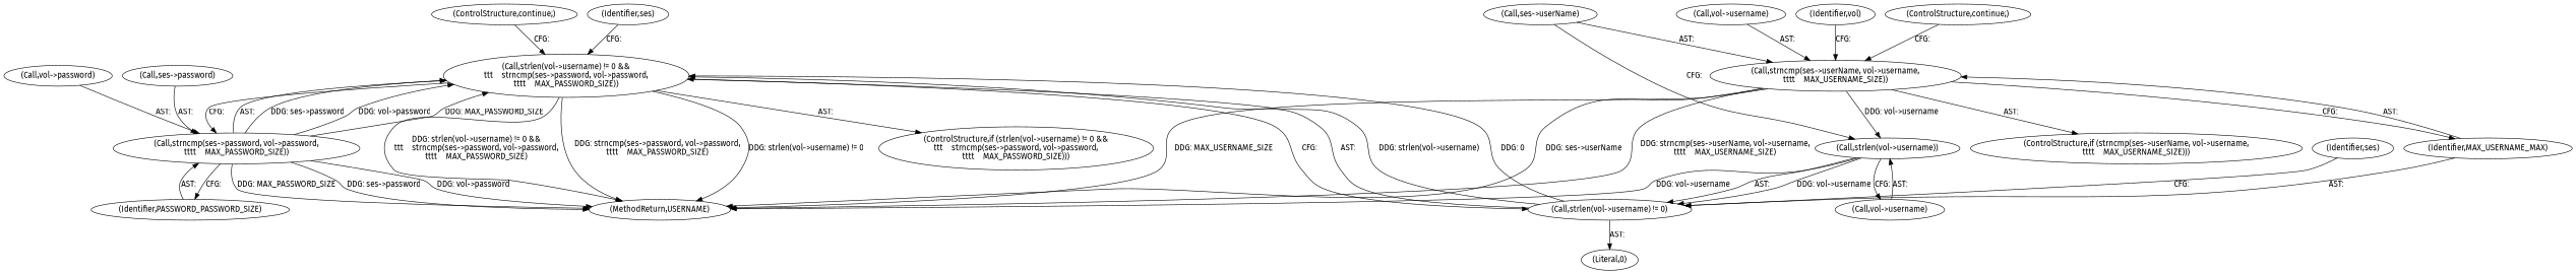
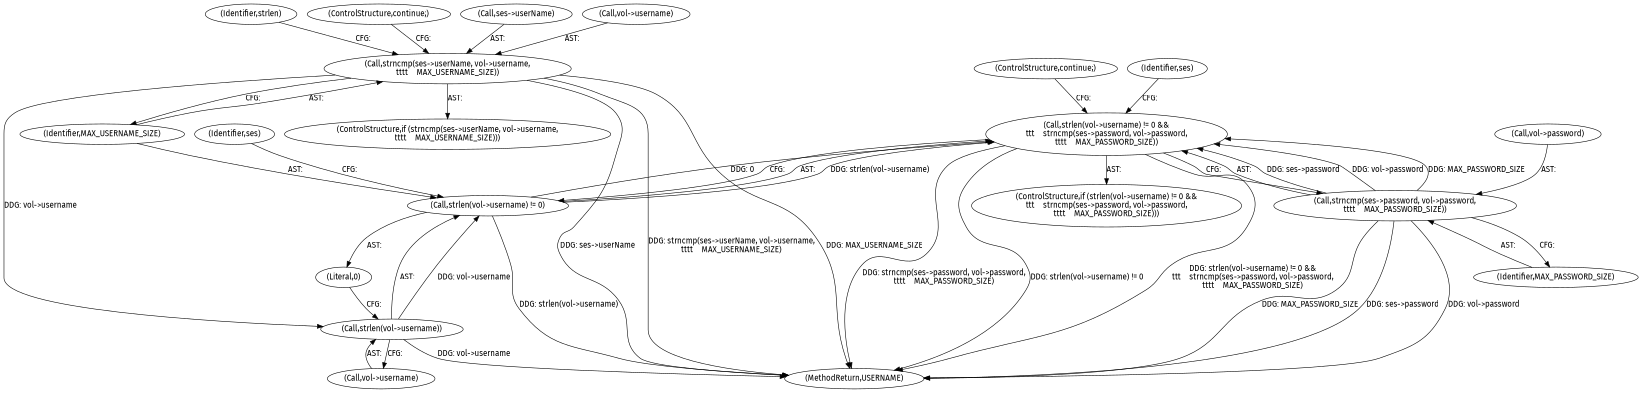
  digraph {
    fontname="Fira Sans"
    node [fontname="Fira Sans"]
    edge [fontname="Fira Sans"]
    n1 [label="(Call,strlen(vol->username) != 0 &&\n\t\t\t    strncmp(ses->password, vol->password,\n\t\t\t\t    MAX_PASSWORD_SIZE))"]
    n2 [label="(Call,strlen(vol->username) != 0)"]
    n3 [label="(Call,strncmp(ses->password, vol->password,\n\t\t\t\t    MAX_PASSWORD_SIZE))"]
    n4 [label="(ControlStructure,if (strlen(vol->username) != 0 &&\n\t\t\t    strncmp(ses->password, vol->password,\n\t\t\t\t    MAX_PASSWORD_SIZE)))"]
    n5 [label="(MethodReturn,USERNAME)"]
    n6 [label="(Literal,0)"]
-   n7 [label="(Identifier,PASSWORD_PASSWORD_SIZE)"]
+   n7 [label="(Identifier,MAX_PASSWORD_SIZE)"]
    n8 [label="(Call,strlen(vol->username))"]
    n9 [label="(Call,vol->username)"]
    n10 [label="(Call,strncmp(ses->userName, vol->username,\n\t\t\t\t    MAX_USERNAME_SIZE))"]
    n11 [label="(ControlStructure,if (strncmp(ses->userName, vol->username,\n\t\t\t\t    MAX_USERNAME_SIZE)))"]
-   n12 [label="(Identifier,MAX_USERNAME_MAX)"]
-   n13 [label="(Identifier,vol)"]
+   n12 [label="(Identifier,MAX_USERNAME_SIZE)"]
+   n13 [label="(Identifier,strlen)"]
    n14 [label="(ControlStructure,continue;)"]
    n15 [label="(Call,ses->userName)"]
    n16 [label="(Identifier,ses)"]
    n17 [label="(Identifier,ses)"]
    n18 [label="(Call,vol->password)"]
-   n19 [label="(Call,ses->password)"]
    n20 [label="(Call,vol->username)"]
    n21 [label="(ControlStructure,continue;)"]
    n1 -> n2 [label="CFG: "]
    n1 -> n3 [label="CFG: "]
    n1 -> n4 [label="AST: "]
    n1 -> n5 [label="DDG: strncmp(ses->password, vol->password,\n\t\t\t\t    MAX_PASSWORD_SIZE)"]
    n1 -> n5 [label="DDG: strlen(vol->username) != 0"]
    n1 -> n5 [label="DDG: strlen(vol->username) != 0 &&\n\t\t\t    strncmp(ses->password, vol->password,\n\t\t\t\t    MAX_PASSWORD_SIZE)"]
    n2 -> n1 [label="AST: "]
    n2 -> n1 [label="DDG: strlen(vol->username)"]
    n2 -> n1 [label="DDG: 0"]
+   n2 -> n5 [label="DDG: strlen(vol->username)"]
    n2 -> n6 [label="AST: "]
    n3 -> n1 [label="AST: "]
    n3 -> n1 [label="DDG: ses->password"]
    n3 -> n1 [label="DDG: vol->password"]
    n3 -> n1 [label="DDG: MAX_PASSWORD_SIZE"]
    n3 -> n5 [label="DDG: vol->password"]
    n3 -> n5 [label="DDG: MAX_PASSWORD_SIZE"]
    n3 -> n5 [label="DDG: ses->password"]
    n3 -> n7 [label="CFG: "]
-   n15 -> n8 [label="CFG: "]
+   n6 -> n8 [label="CFG: "]
    n7 -> n3 [label="AST: "]
    n8 -> n2 [label="AST: "]
    n8 -> n2 [label="DDG: vol->username"]
    n8 -> n5 [label="DDG: vol->username"]
    n8 -> n9 [label="CFG: "]
    n9 -> n8 [label="AST: "]
    n10 -> n5 [label="DDG: MAX_USERNAME_SIZE"]
    n10 -> n5 [label="DDG: ses->userName"]
    n10 -> n5 [label="DDG: strncmp(ses->userName, vol->username,\n\t\t\t\t    MAX_USERNAME_SIZE)"]
    n10 -> n8 [label="DDG: vol->username"]
    n10 -> n11 [label="AST: "]
    n10 -> n12 [label="CFG: "]
    n12 -> n2 [label="AST: "]
    n12 -> n10 [label="AST: "]
    n13 -> n10 [label="CFG: "]
    n14 -> n10 [label="CFG: "]
    n15 -> n10 [label="AST: "]
    n16 -> n2 [label="CFG: "]
    n17 -> n1 [label="CFG: "]
    n18 -> n3 [label="AST: "]
-   n19 -> n3 [label="AST: "]
    n20 -> n10 [label="AST: "]
    n21 -> n1 [label="CFG: "]
  }
